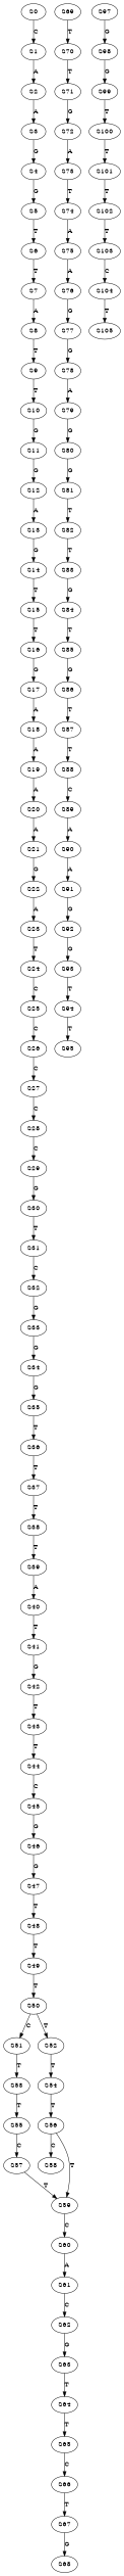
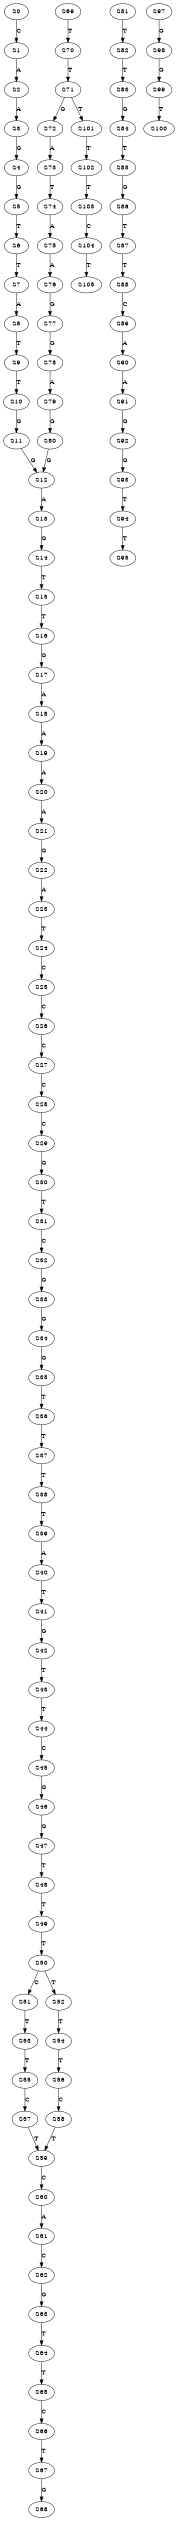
  strict digraph {
    S0
    S1
    S2
    S3
    S4
    S5
    S6
    S7
    S8
    S9
    S10
    S11
    S12
    S13
    S14
    S15
    S16
    S17
    S18
    S19
    S20
    S21
    S22
    S23
    S24
    S25
    S26
    S27
    S28
    S29
    S30
    S31
    S32
    S33
    S34
    S35
    S36
    S37
    S38
    S39
    S40
    S41
    S42
    S43
    S44
    S45
    S46
    S47
    S48
    S49
    S50
    S51
    S52
    S53
    S54
    S55
    S56
    S57
    S58
    S59
    S60
    S61
    S62
    S63
    S64
    S65
    S66
    S67
    S68
    S69
    S70
    S71
    S72
    S73
    S74
    S75
    S76
    S77
    S78
    S79
    S80
    S81
    S82
    S83
    S84
    S85
    S86
    S87
    S88
    S89
    S90
    S91
    S92
    S93
    S94
    S95
    S97
    S98
    S99
    S100
    S101
    S102
    S103
    S104
    S105
    S0 -> S1 [label=C]
    S1 -> S2 [label=A]
    S2 -> S3 [label=A]
    S3 -> S4 [label=G]
    S4 -> S5 [label=G]
    S5 -> S6 [label=T]
    S6 -> S7 [label=T]
    S7 -> S8 [label=A]
    S8 -> S9 [label=T]
    S9 -> S10 [label=T]
    S10 -> S11 [label=G]
    S11 -> S12 [label=G]
    S12 -> S13 [label=A]
    S13 -> S14 [label=G]
    S14 -> S15 [label=T]
    S15 -> S16 [label=T]
    S16 -> S17 [label=G]
    S17 -> S18 [label=A]
    S18 -> S19 [label=A]
    S19 -> S20 [label=A]
    S20 -> S21 [label=A]
    S21 -> S22 [label=G]
    S22 -> S23 [label=A]
    S23 -> S24 [label=T]
    S24 -> S25 [label=C]
    S25 -> S26 [label=C]
    S26 -> S27 [label=C]
    S27 -> S28 [label=C]
    S28 -> S29 [label=C]
    S29 -> S30 [label=G]
    S30 -> S31 [label=T]
    S31 -> S32 [label=C]
    S32 -> S33 [label=G]
    S33 -> S34 [label=G]
    S34 -> S35 [label=G]
    S35 -> S36 [label=T]
    S36 -> S37 [label=T]
    S37 -> S38 [label=T]
    S38 -> S39 [label=T]
    S39 -> S40 [label=A]
    S40 -> S41 [label=T]
    S41 -> S42 [label=G]
    S42 -> S43 [label=T]
    S43 -> S44 [label=T]
    S44 -> S45 [label=C]
    S45 -> S46 [label=G]
    S46 -> S47 [label=G]
    S47 -> S48 [label=T]
    S48 -> S49 [label=T]
    S49 -> S50 [label=T]
    S50 -> S51 [label=C]
    S50 -> S52 [label=T]
    S51 -> S53 [label=T]
    S52 -> S54 [label=T]
    S53 -> S55 [label=T]
    S54 -> S56 [label=T]
    S55 -> S57 [label=C]
    S56 -> S58 [label=C]
    S57 -> S59 [label=T]
-   S56 -> S59 [label=T]
+   S58 -> S59 [label=T]
    S59 -> S60 [label=C]
    S60 -> S61 [label=A]
    S61 -> S62 [label=C]
    S62 -> S63 [label=G]
    S63 -> S64 [label=T]
    S64 -> S65 [label=T]
    S65 -> S66 [label=C]
    S66 -> S67 [label=T]
    S67 -> S68 [label=G]
    S69 -> S70 [label=T]
    S70 -> S71 [label=T]
    S71 -> S72 [label=G]
    S72 -> S73 [label=A]
    S73 -> S74 [label=T]
    S74 -> S75 [label=A]
    S75 -> S76 [label=A]
    S76 -> S77 [label=G]
    S77 -> S78 [label=G]
    S78 -> S79 [label=A]
    S79 -> S80 [label=G]
-   S80 -> S81 [label=G]
+   S80 -> S12 [label=G]
    S81 -> S82 [label=T]
    S82 -> S83 [label=T]
    S83 -> S84 [label=G]
    S84 -> S85 [label=T]
    S85 -> S86 [label=G]
    S86 -> S87 [label=T]
    S87 -> S88 [label=T]
    S88 -> S89 [label=C]
    S89 -> S90 [label=A]
    S90 -> S91 [label=A]
    S91 -> S92 [label=G]
    S92 -> S93 [label=G]
    S93 -> S94 [label=T]
    S94 -> S95 [label=T]
    S97 -> S98 [label=G]
    S98 -> S99 [label=G]
    S99 -> S100 [label=T]
-   S100 -> S101 [label=T]
+   S71 -> S101 [label=T]
    S101 -> S102 [label=T]
    S102 -> S103 [label=T]
    S103 -> S104 [label=C]
    S104 -> S105 [label=T]
  }
